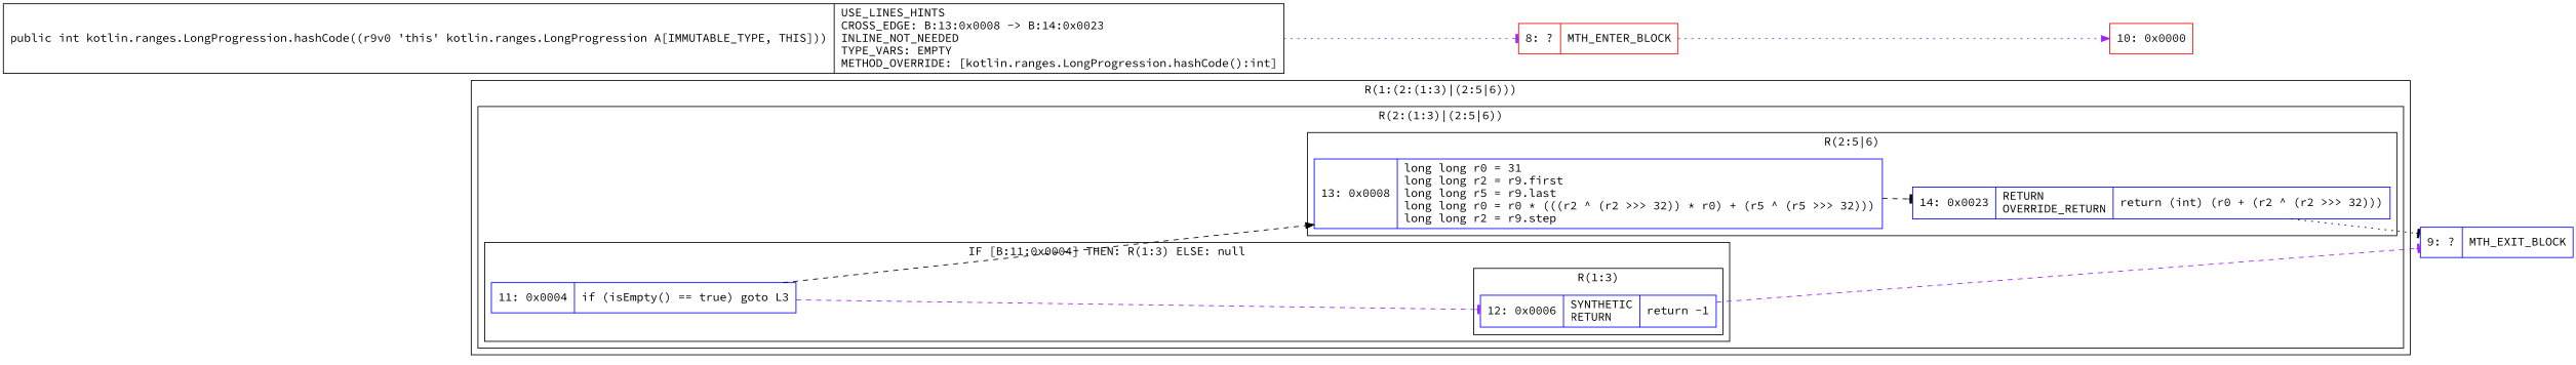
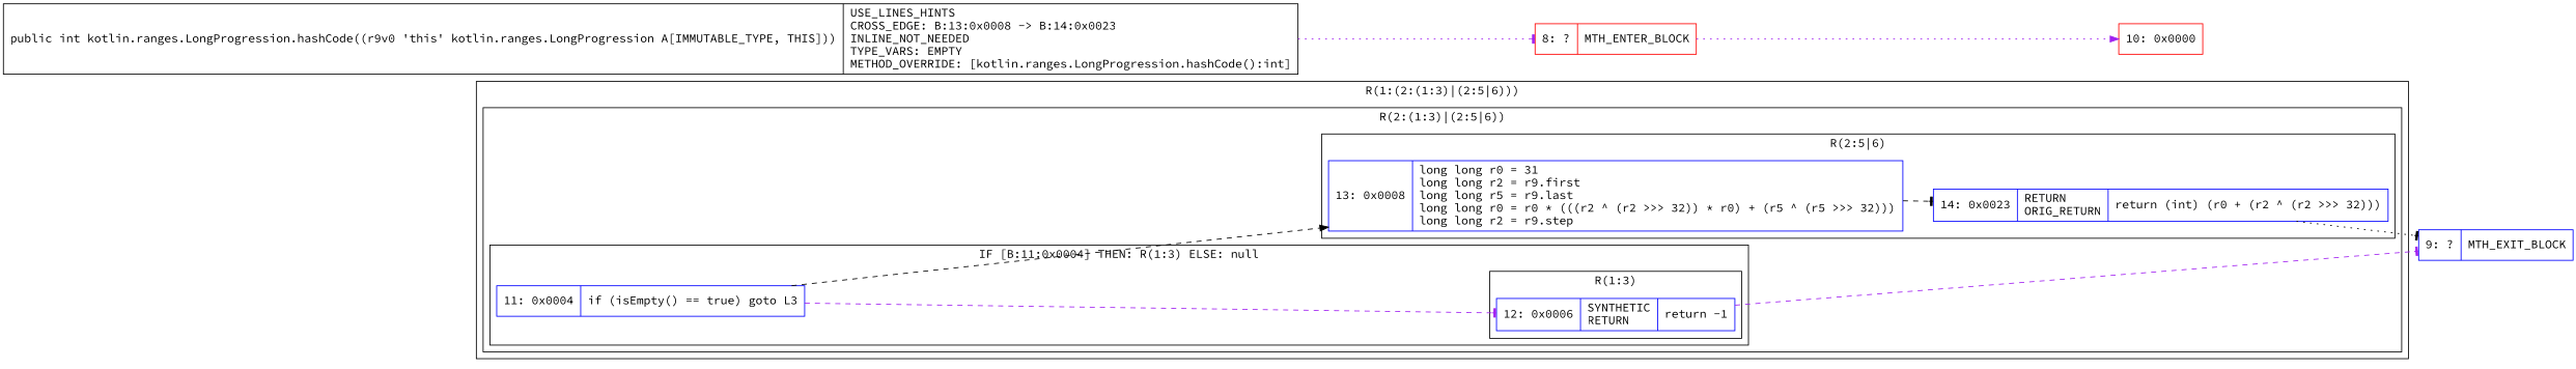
  digraph {
    fontname="Source Code Pro"
    rankdir=LR
    node [color=blue fontname="Source Code Pro" shape=record]
    edge [arrowhead=tee color=purple fontname="Source Code Pro" style=dashed]
    n1 [label="{12\:\ 0x0006|SYNTHETIC\lRETURN\l|return \-1\l}"]
    n2 [label="{11\:\ 0x0004|if (isEmpty() == true) goto L3\l}"]
    n3 [label="{13\:\ 0x0008|long long r0 = 31\llong long r2 = r9.first\llong long r5 = r9.last\llong long r0 = r0 * (((r2 ^ (r2 \>\>\> 32)) * r0) + (r5 ^ (r5 \>\>\> 32)))\llong long r2 = r9.step\l}"]
-   n4 [label="{14\:\ 0x0023|RETURN\lOVERRIDE_RETURN\l|return (int) (r0 + (r2 ^ (r2 \>\>\> 32)))\l}"]
+   n4 [label="{14\:\ 0x0023|RETURN\lORIG_RETURN\l|return (int) (r0 + (r2 ^ (r2 \>\>\> 32)))\l}"]
    n5 [label="{9\:\ ?|MTH_EXIT_BLOCK\l}"]
    n6 [color=red label="{8\:\ ?|MTH_ENTER_BLOCK\l}"]
    n7 [color=red label="{10\:\ 0x0000}"]
    n8 [label="{public int kotlin.ranges.LongProgression.hashCode((r9v0 'this' kotlin.ranges.LongProgression A[IMMUTABLE_TYPE, THIS]))  | USE_LINES_HINTS\lCROSS_EDGE: B:13:0x0008 \-\> B:14:0x0023\lINLINE_NOT_NEEDED\lTYPE_VARS: EMPTY\lMETHOD_OVERRIDE: [kotlin.ranges.LongProgression.hashCode():int]\l}" color=""]
    subgraph cluster_1 {
      label="R(1:(2:(1:3)|(2:5|6)))"
      subgraph cluster_2 {
        label="R(2:(1:3)|(2:5|6))"
        subgraph cluster_3 {
          label="IF [B:11:0x0004] THEN: R(1:3) ELSE: null"
          n2
          subgraph cluster_4 {
            label="R(1:3)"
            n1
          }
        }
        subgraph cluster_5 {
          label="R(2:5|6)"
          n3
          n4
        }
      }
    }
    n1 -> n5
    n2 -> n1
    n2 -> n3 [arrowhead=normal color=black]
    n3 -> n4 [color=black]
    n4 -> n5 [color=black style=dotted]
    n6 -> n7 [arrowhead=normal style=dotted]
    n8 -> n6 [style=dotted]
  }
